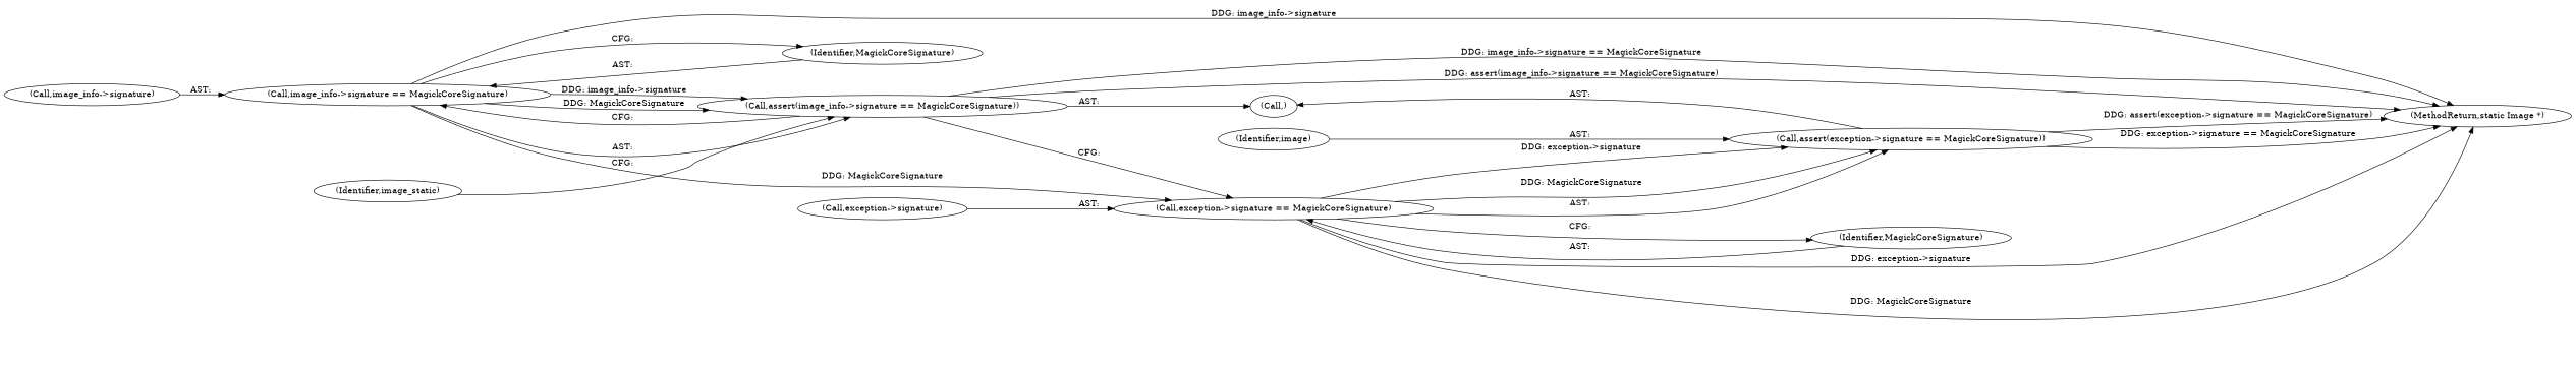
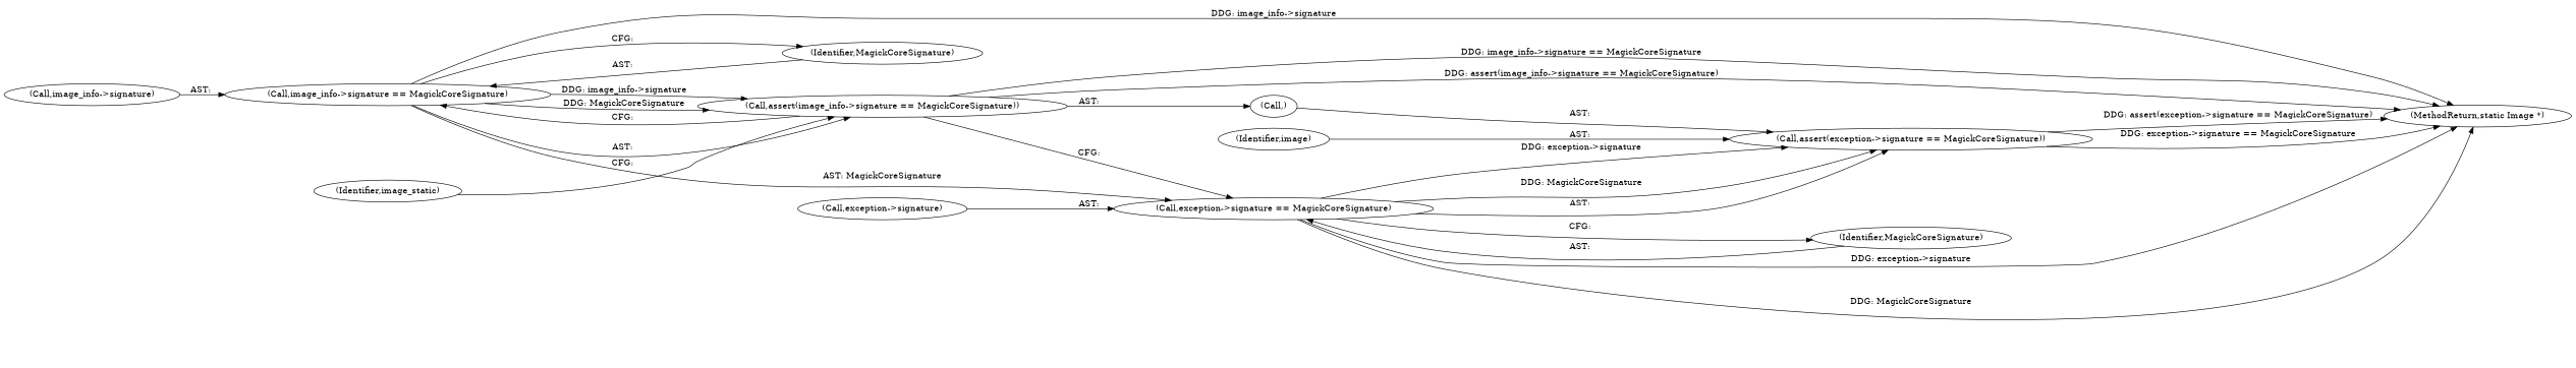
  digraph {
    rankdir=LR
    n1 [label="(Call,image_info->signature == MagickCoreSignature)"]
    n2 [label="(Call,assert(image_info->signature == MagickCoreSignature))"]
    n3 [label="(Call,exception->signature == MagickCoreSignature)"]
    n4 [label="(Identifier,MagickCoreSignature)"]
    n5 [label="(MethodReturn,static Image *)"]
    n6 [label="(Call,)"]
    n7 [label="(Call,assert(exception->signature == MagickCoreSignature))"]
    n8 [label="(Identifier,MagickCoreSignature)"]
    n9 [label="(Identifier,image)"]
    n10 [label="(Identifier,image_static)"]
    n11 [label="(Call,exception->signature)"]
    n12 [label="(Call,image_info->signature)"]
    n1 -> n2 [label="AST: "]
    n1 -> n2 [label="DDG: image_info->signature"]
    n1 -> n2 [label="DDG: MagickCoreSignature"]
-   n1 -> n3 [label="DDG: MagickCoreSignature"]
+   n1 -> n3 [label="AST: MagickCoreSignature"]
    n1 -> n4 [label="CFG: "]
    n1 -> n5 [label="DDG: image_info->signature"]
    n2 -> n1 [label="CFG: "]
    n2 -> n3 [label="CFG: "]
    n2 -> n5 [label="DDG: assert(image_info->signature == MagickCoreSignature)"]
    n2 -> n5 [label="DDG: image_info->signature == MagickCoreSignature"]
    n2 -> n6 [label="AST: "]
    n3 -> n5 [label="DDG: exception->signature"]
    n3 -> n5 [label="DDG: MagickCoreSignature"]
    n3 -> n7 [label="AST: "]
    n3 -> n7 [label="DDG: exception->signature"]
    n3 -> n7 [label="DDG: MagickCoreSignature"]
    n3 -> n8 [label="CFG: "]
    n4 -> n1 [label="AST: "]
    n7 -> n5 [label="DDG: exception->signature == MagickCoreSignature"]
    n7 -> n5 [label="DDG: assert(exception->signature == MagickCoreSignature)"]
-   n7 -> n6 [label="AST: "]
+   n6 -> n7 [label="AST: "]
    n8 -> n3 [label="AST: "]
    n9 -> n7 [label="AST: "]
    n10 -> n2 [label="CFG: "]
    n11 -> n3 [label="AST: "]
    n12 -> n1 [label="AST: "]
  }
